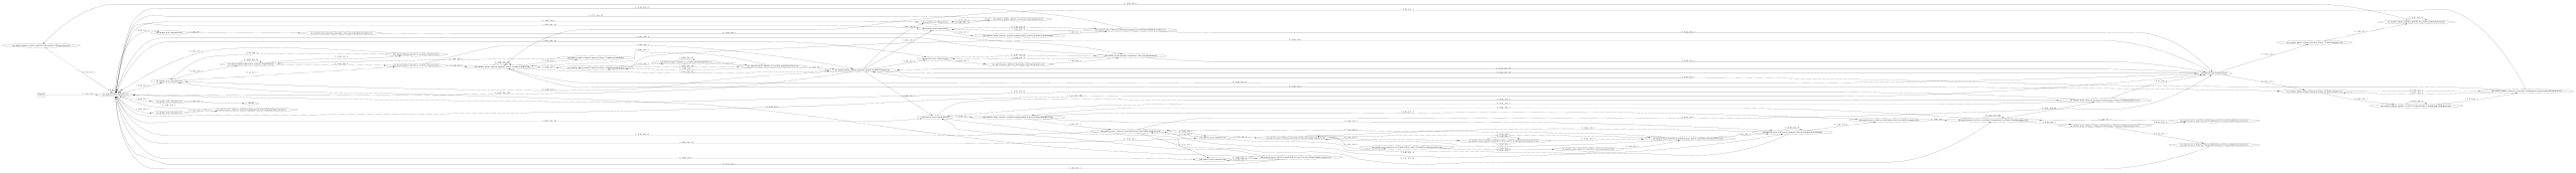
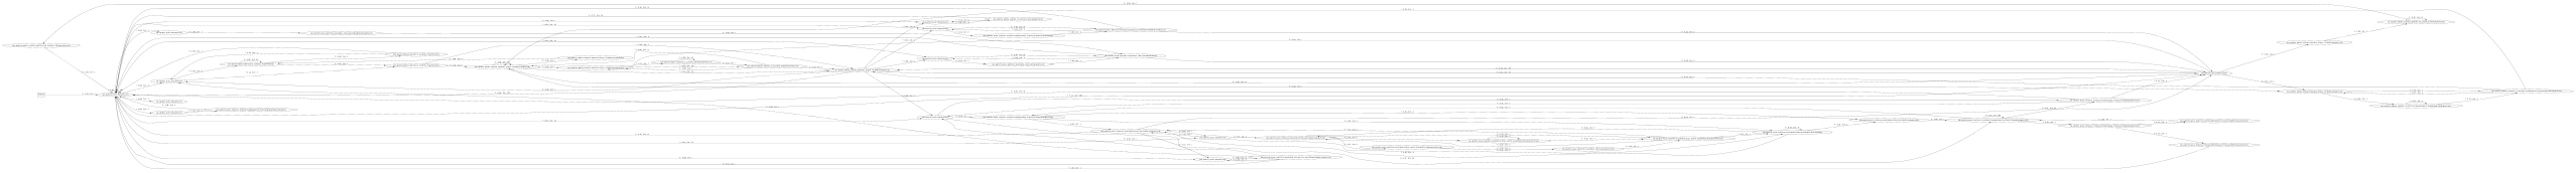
  digraph {
    rankdir=LR
    fontname="JetBrains Mono"
    node [fontname="JetBrains Mono"]
    edge [fontname="JetBrains Mono"]
    n1 [label="com.spotify.mobile.android.spotlets.ads.products.AdProductActivity"]
    n2 [label="com.spotify.music.MainActivity"]
    n3 [label="com.spotify.mobile.android.spotlets.ads.products.AdProductActivity"]
    n4 [label="com.spotify.mobile.android.spotlets.player.v2.NowPlayingActivity"]
    n5 [label="com.spotify.mobile.android.spotlets.player.v2.NowPlayingActivity"]
    n6 [label="com.spotify.mobile.android.ui.activity.PlayerActivity"]
    n7 [label="com.spotify.mobile.android.spotlets.player.v2.NowPlayingActivity"]
    n8 [label="com.spotify.mobile.android.ui.activity.DevicePickerActivity"]
    n9 [label="com.spotify.mobile.android.ui.activity.DevicePickerActivity"]
    n10 [label="com.spotify.mobile.android.spotlets.player.v2.NowPlayingActivity"]
    n11 [label="com.spotify.mobile.android.ui.activity.dynamicupsell.DynamicUpsellDialogActivity"]
    n12 [label="com.spotify.mobile.android.ui.activity.dynamicupsell.DynamicUpsellDialogActivity"]
    n13 [label="com.spotify.mobile.android.spotlets.player.v2.NowPlayingActivity"]
    n14 [label="com.spotify.mobile.android.spotlets.player.v2.NowPlayingActivity"]
    n15 [label="com.spotify.music.MainActivity"]
    n16 [label="com.spotify.music.MainActivity"]
    n17 [label="com.spotify.music.MainActivity"]
    n18 [label="com.spotify.music.MainActivity"]
    n19 [label="com.spotify.music.MainActivity"]
    n20 [label="com.spotify.music.MainActivity"]
    n21 [label="com.spotify.mobile.android.ui.activity.CoverImageActivity"]
    n22 [label="com.spotify.mobile.android.ui.activity.PlayerActivity"]
    n23 [label="com.spotify.mobile.android.ui.activity.PlayerActivity"]
    n24 [label="com.spotify.music.MainActivity"]
    n25 [label="com.spotify.music.features.freetierrenameplaylist.FreeTierRenamePlaylistActivity"]
    n26 [label="com.spotify.music.MainActivity"]
    n27 [label="com.spotify.music.spotlets.onboarding.mft.overlay.view.OnboardingOverlayActivity"]
    n28 [label="com.spotify.music.MainActivity"]
    n29 [label="com.spotify.music.spotlets.scannables.view.ScannablesOnboardingActivity"]
    n30 [label="com.spotify.music.MainActivity"]
-   n31 [label=TERMINAL shape=diamond]
    n32 [label="com.spotify.music.features.freetiercreateplaylist.FreeTierCreatePlaylistActivity"]
    n33 [label="com.spotify.music.features.freetiercreateplaylist.FreeTierCreatePlaylistActivity"]
    n34 [label="com.spotify.music.spotlets.scannables.view.ScannableActivity"]
    n35 [label="com.spotify.music.spotlets.scannables.view.ScannableActivity"]
    n36 [label="com.spotify.music.MainActivity"]
    n37 [label="com.spotify.music.features.assistedcuration.AssistedCurationActivity"]
    n38 [label="com.spotify.music.features.assistedcuration.AssistedCurationActivity"]
    n39 [label="com.spotify.music.features.assistedcuration.AssistedCurationActivity"]
    n40 [label="com.spotify.music.features.freetierallsongsdialog.FreeTierAllSongsDialogActivity"]
    n41 [label="com.spotify.music.features.freetierallsongsdialog.FreeTierAllSongsDialogActivity"]
    n42 [label="com.spotify.music.features.freetierallsongsdialog.FreeTierAllSongsDialogActivity"]
    n43 [label="com.spotify.music.features.assistedcuration.AssistedCurationActivity"]
    n44 [label="com.spotify.music.spotlets.assistedcuration.search.AssistedCurationSearchActivity"]
    n45 [label="com.spotify.music.spotlets.assistedcuration.search.AssistedCurationSearchActivity"]
    n46 [label="com.spotify.music.spotlets.assistedcuration.search.AssistedCurationSearchActivity"]
    n47 [label="com.spotify.music.features.freetieraddtoplaylist.FreeTierAddToPlaylistActivity"]
    n48 [label="com.spotify.music.features.freetieraddtoplaylist.FreeTierAddToPlaylistActivity"]
    n49 [label="com.spotify.music.features.freetierallsongsdialog.FreeTierAllSongsDialogActivity"]
    n50 [label="com.spotify.music.spotlets.scannables.view.ScannableActivity"]
    n51 [label=INITIAL shape=box]
    n1 -> n2 [label="P: 1.00, Cnt: 1"]
    n2 -> n2 [label="P: 0.85, Cnt: 1487"]
    n2 -> n15 [label="P: 0.00, Cnt: 8"]
    n2 -> n16 [label="P: 0.00, Cnt: 6"]
    n2 -> n17 [label="P: 0.01, Cnt: 15"]
    n2 -> n18 [label="P: 0.01, Cnt: 11"]
    n2 -> n19 [label="P: 0.01, Cnt: 13"]
    n2 -> n20 [label="P: 0.11, Cnt: 193"]
    n2 -> n24 [label="P: 0.00, Cnt: 2"]
    n2 -> n26 [label="P: 0.00, Cnt: 6"]
    n2 -> n28 [label="P: 0.00, Cnt: 1"]
    n2 -> n30 [label="P: 0.00, Cnt: 1"]
    n2 -> n36 [label="P: 0.01, Cnt: 12"]
    n3 -> n1 [label="P: 0.03, Cnt: 1"]
    n3 -> n3 [label="P: 0.97, Cnt: 32"]
    n4 -> n3 [label="P: 1.00, Cnt: 1"]
    n5 -> n6 [label="P: 1.00, Cnt: 1"]
    n6 -> n6 [label="P: 0.85, Cnt: 53"]
    n6 -> n22 [label="P: 0.06, Cnt: 4"]
    n6 -> n23 [label="P: 0.08, Cnt: 5"]
    n7 -> n8 [label="P: 0.41, Cnt: 7"]
    n7 -> n9 [label="P: 0.59, Cnt: 10"]
    n8 -> n8 [label="P: 0.88, Cnt: 53"]
    n8 -> n9 [label="P: 0.12, Cnt: 7"]
    n9 -> n7 [label="P: 0.06, Cnt: 1"]
    n9 -> n13 [label="P: 0.65, Cnt: 11"]
    n9 -> n14 [label="P: 0.29, Cnt: 5"]
    n10 -> n11 [label="P: 0.25, Cnt: 1"]
    n10 -> n12 [label="P: 0.75, Cnt: 3"]
    n11 -> n11 [label="P: 0.67, Cnt: 2"]
    n11 -> n12 [label="P: 0.33, Cnt: 1"]
    n12 -> n10 [label="P: 0.25, Cnt: 1"]
    n12 -> n13 [label="P: 0.50, Cnt: 2"]
    n12 -> n14 [label="P: 0.25, Cnt: 1"]
    n13 -> n5 [label="P: 0.00, Cnt: 1"]
    n13 -> n7 [label="P: 0.03, Cnt: 9"]
    n13 -> n10 [label="P: 0.00, Cnt: 1"]
    n13 -> n13 [label="P: 0.80, Cnt: 221"]
    n13 -> n14 [label="P: 0.16, Cnt: 45"]
    n14 -> n2 [label="P: 0.85, Cnt: 198"]
    n14 -> n15 [label="P: 0.01, Cnt: 2"]
    n14 -> n16 [label="P: 0.00, Cnt: 1"]
    n14 -> n17 [label="P: 0.01, Cnt: 3"]
    n14 -> n18 [label="P: 0.00, Cnt: 1"]
    n14 -> n19 [label="P: 0.00, Cnt: 1"]
    n14 -> n20 [label="P: 0.12, Cnt: 27"]
    n15 -> n21 [label="P: 1.00, Cnt: 13"]
    n16 -> n6 [label="P: 0.89, Cnt: 8"]
    n16 -> n22 [label="P: 0.11, Cnt: 1"]
    n17 -> n32 [label="P: 0.10, Cnt: 2"]
    n17 -> n33 [label="P: 0.90, Cnt: 19"]
    n18 -> n34 [label="P: 0.24, Cnt: 4"]
    n18 -> n35 [label="P: 0.76, Cnt: 13"]
    n19 -> n40 [label="P: 0.18, Cnt: 4"]
    n19 -> n41 [label="P: 0.09, Cnt: 2"]
    n19 -> n42 [label="P: 0.73, Cnt: 16"]
    n20 -> n4 [label="P: 0.00, Cnt: 1"]
    n20 -> n7 [label="P: 0.03, Cnt: 7"]
    n20 -> n10 [label="P: 0.01, Cnt: 2"]
    n20 -> n13 [label="P: 0.18, Cnt: 41"]
    n20 -> n14 [label="P: 0.78, Cnt: 179"]
    n21 -> n2 [label="P: 0.77, Cnt: 10"]
    n21 -> n15 [label="P: 0.23, Cnt: 3"]
    n22 -> n13 [label="P: 0.40, Cnt: 2"]
    n22 -> n14 [label="P: 0.60, Cnt: 3"]
    n23 -> n2 [label="P: 0.80, Cnt: 4"]
    n23 -> n16 [label="P: 0.20, Cnt: 1"]
    n24 -> n25 [label="P: 1.00, Cnt: 2"]
    n25 -> n2 [label="P: 1.00, Cnt: 2"]
    n26 -> n27 [label="P: 1.00, Cnt: 13"]
    n27 -> n2 [label="P: 0.31, Cnt: 4"]
    n27 -> n16 [label="P: 0.08, Cnt: 1"]
    n27 -> n19 [label="P: 0.23, Cnt: 3"]
    n27 -> n26 [label="P: 0.38, Cnt: 5"]
    n28 -> n29 [label="P: 1.00, Cnt: 1"]
    n29 -> n35 [label="P: 1.00, Cnt: 1"]
-   n30 -> n31 [label="P: 1.00, Cnt: 1"]
    n32 -> n33 [label="P: 1.00, Cnt: 2"]
    n33 -> n2 [label="P: 0.76, Cnt: 16"]
    n33 -> n17 [label="P: 0.14, Cnt: 3"]
    n33 -> n20 [label="P: 0.10, Cnt: 2"]
    n34 -> n35 [label="P: 1.00, Cnt: 4"]
    n35 -> n2 [label="P: 0.44, Cnt: 8"]
    n35 -> n18 [label="P: 0.28, Cnt: 5"]
    n35 -> n20 [label="P: 0.28, Cnt: 5"]
    n36 -> n37 [label="P: 0.15, Cnt: 2"]
    n36 -> n38 [label="P: 0.38, Cnt: 5"]
    n36 -> n39 [label="P: 0.46, Cnt: 6"]
    n37 -> n44 [label="P: 0.11, Cnt: 1"]
    n37 -> n45 [label="P: 0.44, Cnt: 4"]
    n37 -> n46 [label="P: 0.44, Cnt: 4"]
    n38 -> n2 [label="P: 0.73, Cnt: 11"]
    n38 -> n20 [label="P: 0.07, Cnt: 1"]
    n38 -> n26 [label="P: 0.13, Cnt: 2"]
    n38 -> n36 [label="P: 0.07, Cnt: 1"]
    n39 -> n37 [label="P: 0.06, Cnt: 5"]
    n39 -> n38 [label="P: 0.09, Cnt: 8"]
    n39 -> n39 [label="P: 0.84, Cnt: 71"]
    n39 -> n43 [label="P: 0.01, Cnt: 1"]
    n40 -> n2 [label="P: 0.63, Cnt: 12"]
    n40 -> n19 [label="P: 0.26, Cnt: 5"]
    n40 -> n20 [label="P: 0.11, Cnt: 2"]
    n41 -> n38 [label="P: 0.20, Cnt: 1"]
    n41 -> n39 [label="P: 0.40, Cnt: 2"]
    n41 -> n43 [label="P: 0.40, Cnt: 2"]
    n42 -> n40 [label="P: 0.11, Cnt: 15"]
    n42 -> n41 [label="P: 0.02, Cnt: 3"]
    n42 -> n42 [label="P: 0.83, Cnt: 109"]
    n42 -> n49 [label="P: 0.03, Cnt: 4"]
    n43 -> n42 [label="P: 1.00, Cnt: 3"]
    n44 -> n50 [label="P: 1.00, Cnt: 1"]
    n45 -> n45 [label="P: 0.33, Cnt: 2"]
    n45 -> n46 [label="P: 0.67, Cnt: 4"]
    n46 -> n37 [label="P: 0.22, Cnt: 2"]
    n46 -> n38 [label="P: 0.11, Cnt: 1"]
    n46 -> n39 [label="P: 0.67, Cnt: 6"]
    n47 -> n2 [label="P: 1.00, Cnt: 1"]
    n48 -> n42 [label="P: 1.00, Cnt: 3"]
    n49 -> n47 [label="P: 0.25, Cnt: 1"]
    n49 -> n48 [label="P: 0.75, Cnt: 3"]
    n50 -> n46 [label="P: 1.00, Cnt: 1"]
    n51 -> n2 [label="P: 1.00, Cnt: 1"]
  }
